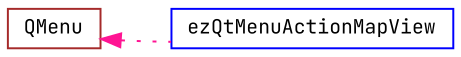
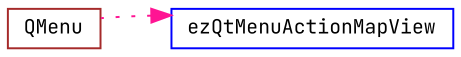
  digraph {
    rankdir=LR
    fontname="JetBrains Mono"
    node [fillcolor=white fontname="JetBrains Mono" fontsize=10 shape=record style=filled]
    n1 [color=brown height=0.2 label=QMenu width=0.4]
    n2 [color=blue height=0.2 label=ezQtMenuActionMapView width=0.4]
-   n1 -> n2 [color=deeppink dir=back fontname="JetBrains Mono" fontsize=10 labelfontname=Helvetica labelfontsize=10 style=dotted]
+   n2 -> n1 [color=deeppink dir=back fontname="JetBrains Mono" fontsize=10 labelfontname=Helvetica labelfontsize=10 style=dotted]
  }
